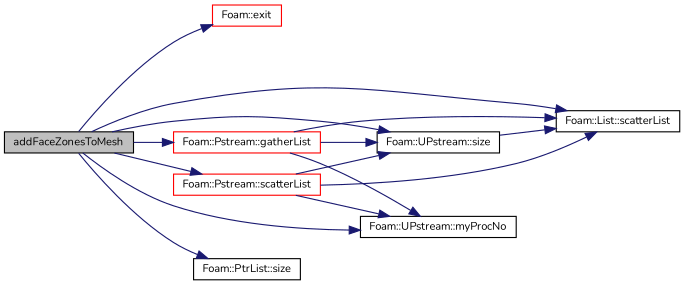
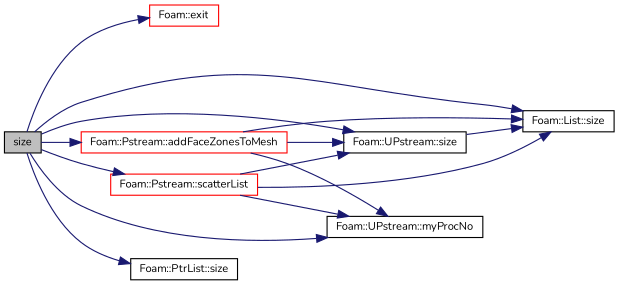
  digraph {
    fontname=Nunito
    rankdir=LR
    node [color=black fontname=Nunito fontsize=10 shape=record]
    edge [color=midnightblue fontname=Nunito fontsize=10 labelfontname=FreeSans labelfontsize=10 style=solid]
-   n1 [fillcolor=grey75 fontcolor=black height=0.2 label=addFaceZonesToMesh style=filled width=0.4]
+   n1 [fillcolor=grey75 fontcolor=black height=0.2 label=size style=filled width=0.4]
    n2 [color=red height=0.2 label="Foam::exit" width=0.4]
-   n3 [color=red height=0.2 label="Foam::Pstream::gatherList" width=0.4]
+   n3 [color=red height=0.2 label="Foam::Pstream::addFaceZonesToMesh" width=0.4]
    n4 [height=0.2 label="Foam::UPstream::myProcNo" width=0.4]
    n5 [height=0.2 label="Foam::UPstream::size" width=0.4]
-   n6 [height=0.2 label="Foam::List::scatterList" width=0.4]
+   n6 [height=0.2 label="Foam::List::size" width=0.4]
    n7 [color=red height=0.2 label="Foam::Pstream::scatterList" width=0.4]
    n8 [height=0.2 label="Foam::PtrList::size" width=0.4]
    n1 -> n2
    n1 -> n3
    n1 -> n4
    n1 -> n5
    n1 -> n6
    n1 -> n7
    n1 -> n8
    n3 -> n4
    n3 -> n5
    n3 -> n6
    n5 -> n6
    n7 -> n4
    n7 -> n5
    n7 -> n6
  }
